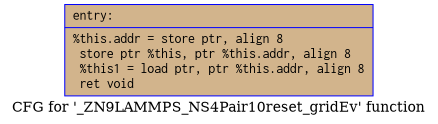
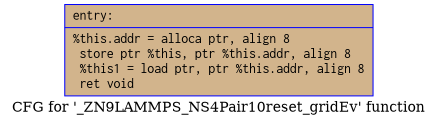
  digraph {
    label="CFG for '_ZN9LAMMPS_NS4Pair10reset_gridEv' function"
-   n1 [color=blue fillcolor=tan fontname=Courier label="{entry:\l|  %this.addr = store ptr, align 8\l  store ptr %this, ptr %this.addr, align 8\l  %this1 = load ptr, ptr %this.addr, align 8\l  ret void\l}" shape=record style=filled]
+   n1 [color=blue fillcolor=tan fontname=Courier label="{entry:\l|  %this.addr = alloca ptr, align 8\l  store ptr %this, ptr %this.addr, align 8\l  %this1 = load ptr, ptr %this.addr, align 8\l  ret void\l}" shape=record style=filled]
  }
